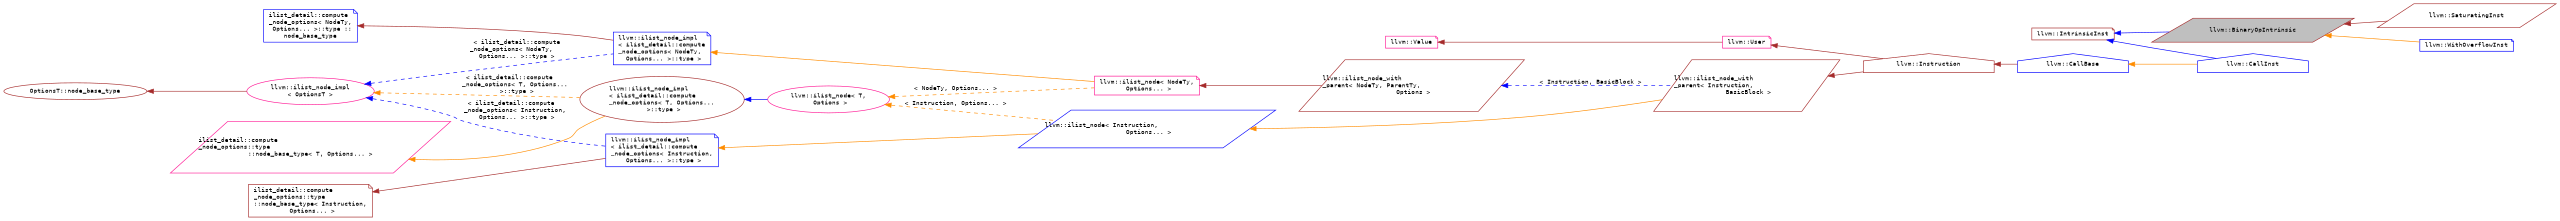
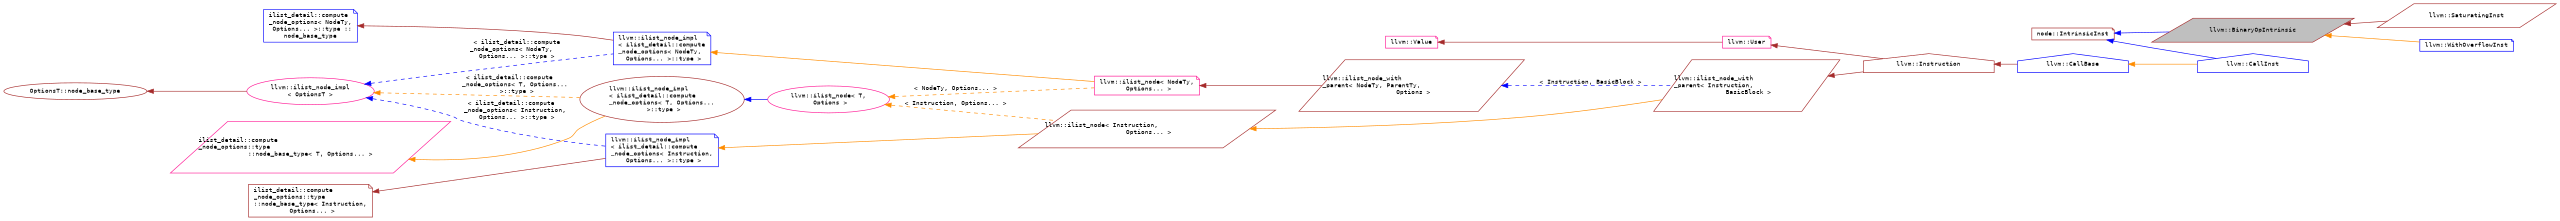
  digraph {
    fontname="DejaVu Sans Mono"
    rankdir=LR
    node [color=brown fontname="DejaVu Sans Mono" fontsize=10 shape=note]
    edge [color=brown dir=back fontname="DejaVu Sans Mono" fontsize=10 labelfontname=Helvetica labelfontsize=10 style=solid]
    n1 [fillcolor=grey75 fontcolor=black height=0.2 label="llvm::BinaryOpIntrinsic" shape=parallelogram style=filled width=0.4]
    n2 [height=0.2 label="llvm::SaturatingInst" shape=parallelogram width=0.4]
    n3 [color=blue height=0.2 label="llvm::WithOverflowInst" width=0.4]
-   n4 [height=0.2 label="llvm::IntrinsicInst" width=0.4]
+   n4 [height=0.2 label="node::IntrinsicInst" width=0.4]
    n5 [color=blue height=0.2 label="llvm::CallInst" shape=house width=0.4]
    n6 [color=blue height=0.2 label="llvm::CallBase" shape=house width=0.4]
    n7 [height=0.2 label="llvm::Instruction" shape=house width=0.4]
    n8 [color=deeppink height=0.2 label="llvm::User" width=0.4]
    n9 [color=deeppink height=0.2 label="llvm::Value" width=0.4]
    n10 [height=0.2 label="llvm::ilist_node_with\l_parent\< Instruction,\l BasicBlock \>" shape=parallelogram width=0.4]
-   n11 [color=blue height=0.2 label="llvm::ilist_node\< Instruction,\l Options... \>" shape=parallelogram width=0.4]
+   n11 [height=0.2 label="llvm::ilist_node\< Instruction,\l Options... \>" shape=parallelogram width=0.4]
    n12 [color=blue height=0.2 label="llvm::ilist_node_impl\l\< ilist_detail::compute\l_node_options\< Instruction,\l Options... \>::type \>" width=0.4]
    n13 [height=0.2 label="ilist_detail::compute\l_node_options::type \l::node_base_type\< Instruction,\l Options... \>" width=0.4]
    n14 [color=deeppink height=0.2 label="llvm::ilist_node_impl\l\< OptionsT \>" shape=ellipse width=0.4]
    n15 [height=0.2 label="llvm::ilist_node_impl\l\< ilist_detail::compute\l_node_options\< T, Options...\l \>::type \>" shape=ellipse width=0.4]
    n16 [color=blue height=0.2 label="llvm::ilist_node_impl\l\< ilist_detail::compute\l_node_options\< NodeTy,\l Options... \>::type \>" width=0.4]
    n17 [color=deeppink height=0.2 label="llvm::ilist_node\< T,\l Options \>" shape=ellipse width=0.4]
    n18 [color=deeppink height=0.2 label="llvm::ilist_node\< NodeTy,\l Options... \>" width=0.4]
    n19 [height=0.2 label="OptionsT::node_base_type" shape=ellipse width=0.4]
    n20 [height=0.2 label="llvm::ilist_node_with\l_parent\< NodeTy, ParentTy,\l Options \>" shape=parallelogram width=0.4]
    n21 [color=deeppink height=0.2 label="ilist_detail::compute\l_node_options::type \l::node_base_type\< T, Options... \>" shape=parallelogram width=0.4]
    n22 [color=blue height=0.2 label="ilist_detail::compute\l_node_options\< NodeTy,\l Options... \>::type ::\lnode_base_type" width=0.4]
    n1 -> n2
    n1 -> n3 [color=darkorange]
    n4 -> n1 [color=blue]
    n4 -> n5 [color=blue]
    n6 -> n5 [color=darkorange]
    n7 -> n6
    n8 -> n7
    n9 -> n8
    n10 -> n7
    n11 -> n10 [color=darkorange]
    n12 -> n11 [color=darkorange]
    n13 -> n12
    n14 -> n12 [color=blue label=" \< ilist_detail::compute\l_node_options\< Instruction,\l Options... \>::type \>" style=dashed]
    n14 -> n15 [color=darkorange label=" \< ilist_detail::compute\l_node_options\< T, Options...\l \>::type \>" style=dashed]
    n14 -> n16 [color=blue label=" \< ilist_detail::compute\l_node_options\< NodeTy,\l Options... \>::type \>" style=dashed]
    n15 -> n17 [color=blue]
    n16 -> n18 [color=darkorange]
    n17 -> n11 [color=darkorange label=" \< Instruction, Options... \>" style=dashed]
    n17 -> n18 [color=darkorange label=" \< NodeTy, Options... \>" style=dashed]
    n18 -> n20
    n19 -> n14
    n20 -> n10 [color=blue label=" \< Instruction, BasicBlock \>" style=dashed]
    n21 -> n15 [color=darkorange]
    n22 -> n16
  }
